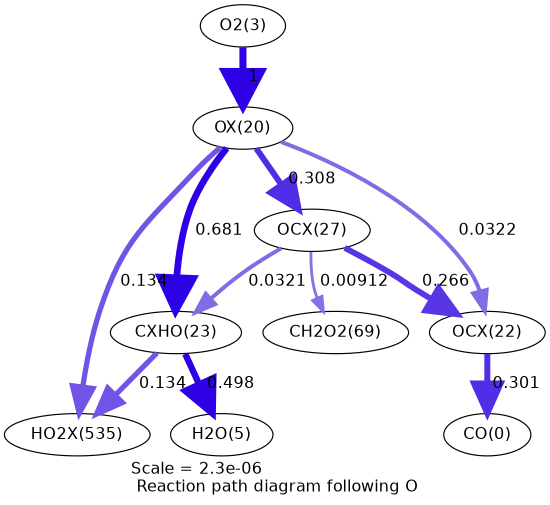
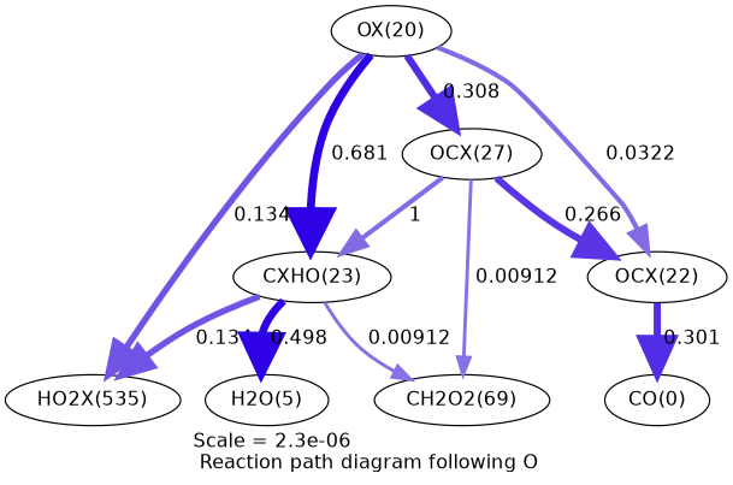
  digraph {
    fontname=Helvetica
    label="Scale = 2.3e-06\l Reaction path diagram following O"
    node [fontname=Helvetica]
    edge [arrowsize=2.55 color="0.7, 0.532, 0.9" fontname=Helvetica penwidth=4.48]
-   n1 [label="O2(3)"]
    n2 [label="OX(20)"]
    n3 [label="CXHO(23)"]
    n4 [label="OCX(27)"]
    n5 [label="OCX(22)"]
    n6 [label="HO2X(535)"]
    n7 [label="H2O(5)"]
    n8 [label="CH2O2(69)"]
    n9 [label="CO(0)"]
-   n1 -> n2 [arrowsize=3 color="0.7, 1.5, 0.9" label=" 1" penwidth=6]
    n2 -> n3 [arrowsize=2.85 color="0.7, 1.18, 0.9" label=" 0.681" penwidth=5.71]
    n2 -> n4 [color="0.7, 0.808, 0.9" label=" 0.308" penwidth=5.11]
    n2 -> n5 [arrowsize=1.7 label=" 0.0322" penwidth=3.41]
    n2 -> n6 [arrowsize=2.24 color="0.7, 0.634, 0.9" label=" 0.134"]
    n3 -> n6 [arrowsize=2.24 color="0.7, 0.634, 0.9" label=" 0.134"]
    n3 -> n7 [arrowsize=2.74 color="0.7, 0.998, 0.9" label=" 0.498" penwidth=5.47]
-   n4 -> n3 [arrowsize=1.7 label=" 0.0321" penwidth=3.4]
+   n3 -> n8 [arrowsize=1.23 color="0.7, 0.509, 0.9" label=" 0.00912" penwidth=2.45]
+   n4 -> n3 [arrowsize=1.7 label=" 1" penwidth=3.4]
    n4 -> n5 [arrowsize=2.5 color="0.7, 0.766, 0.9" label=" 0.266" penwidth=5]
    n4 -> n8 [arrowsize=1.23 color="0.7, 0.509, 0.9" label=" 0.00912" penwidth=2.45]
    n5 -> n9 [color="0.7, 0.801, 0.9" label=" 0.301" penwidth=5.09]
  }
